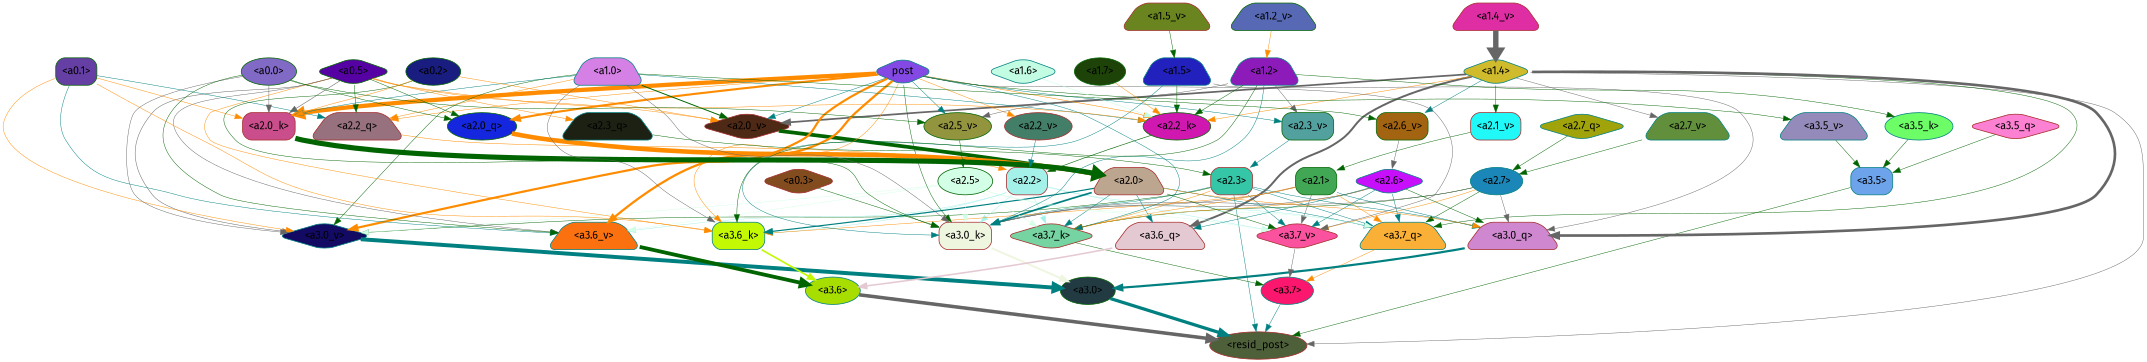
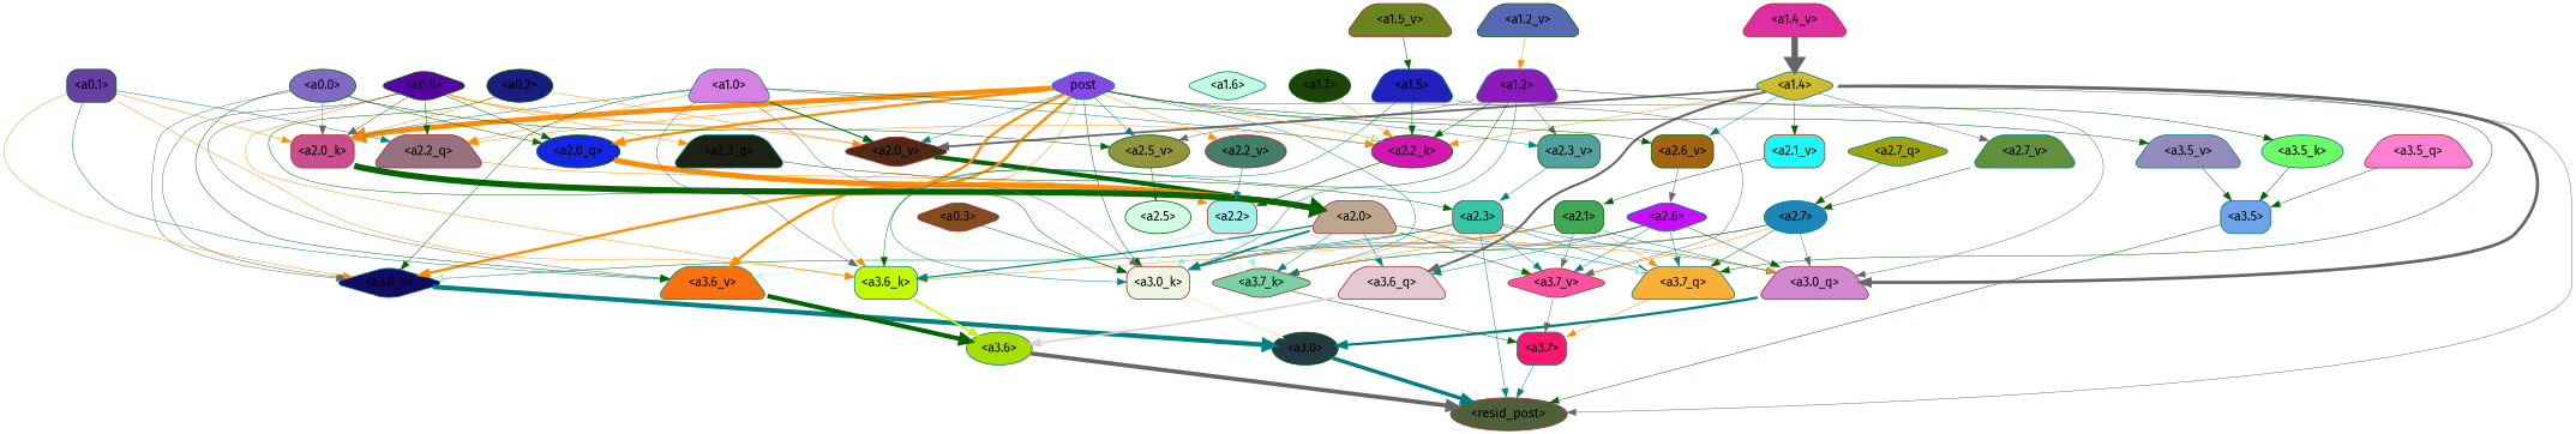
  strict digraph {
    fontname="Fira Sans"
    splines=true
    node [color=teal fontname="Fira Sans" shape=trapezium style="filled, rounded"]
    edge [color=darkgreen fontname="Fira Sans" penwidth=0.6]
-   "<a3.7>" [fillcolor="#fa176d" shape=ellipse]
+   "<a3.7>" [fillcolor="#fa176d" shape=box]
    "<resid_post>" [color=brown fillcolor="#4e603a" shape=ellipse]
    "<a3.6>" [fillcolor="#a7de00" shape=ellipse]
    "<a3.5>" [fillcolor="#6ca3eb" shape=box]
    "<a3.0>" [color=darkgreen fillcolor="#223b42" shape=ellipse]
    "<a2.3>" [color=brown fillcolor="#34c6a7" shape=box]
    "<a3.7_q>" [fillcolor="#fab037"]
    "<a3.0_q>" [color=brown fillcolor="#cf87d0"]
    "<a3.7_k>" [color=brown fillcolor="#75d4a1" shape=diamond]
    "<a3.0_k>" [color=brown fillcolor="#eff6e0" shape=box]
    "<a3.7_v>" [color=brown fillcolor="#fb529f" shape=diamond]
    "<a3.0_v>" [fillcolor="#130a63" shape=diamond]
    "<a1.4>" [fillcolor="#cfbb2c" shape=diamond]
    "<a3.6_q>" [color=brown fillcolor="#e4c9d3"]
    "<a2.2_k>" [color=darkgreen fillcolor="#d018b1" shape=ellipse]
    "<a2.7_v>" [fillcolor="#618f3c"]
    "<a2.6_v>" [color=darkgreen fillcolor="#a36411" shape=box]
    "<a2.1_v>" [color=brown fillcolor="#21f9f9" shape=box]
    "<a2.0_v>" [color=brown fillcolor="#4d2916" shape=diamond]
    "<a2.2>" [color=brown fillcolor="#a4f1ea" shape=box]
    "<a2.7>" [fillcolor="#1a87b8" shape=ellipse]
    "<a2.6>" [fillcolor="#c70ffb" shape=diamond]
    "<a2.1>" [color=darkgreen fillcolor="#42a755" shape=box]
    "<a2.0>" [color=brown fillcolor="#bda68f"]
    "<a3.6_k>" [fillcolor="#c2f903" shape=box]
    "<a3.6_v>" [fillcolor="#fb7110"]
-   "<a3.5_q>" [color=brown fillcolor="#fd81d3" shape=diamond]
+   "<a3.5_q>" [color=brown fillcolor="#fd81d3"]
    "<a3.5_k>" [fillcolor="#6dfd67" shape=ellipse]
    "<a3.5_v>" [fillcolor="#948bba"]
    "<a2.5>" [color=darkgreen fillcolor="#d4ffe7" shape=ellipse]
    "<a1.5>" [fillcolor="#2321be"]
    n32 [fillcolor="#8449e5" label=post shape=diamond]
    "<a2.2_q>" [color=brown fillcolor="#97717d"]
    "<a2.0_q>" [color=darkgreen fillcolor="#1527de" shape=ellipse]
    "<a2.0_k>" [color=brown fillcolor="#cb4e8c" shape=box]
    "<a2.5_v>" [color=darkgreen fillcolor="#93943e" shape=ellipse]
    "<a2.3_v>" [color=darkgreen fillcolor="#52a19e" shape=box]
    "<a2.2_v>" [color=brown fillcolor="#427e68" shape=ellipse]
    "<a1.2>" [fillcolor="#8d1bba"]
    "<a1.0>" [fillcolor="#d480e5"]
    "<a0.5>" [color=darkgreen fillcolor="#5601a4" shape=diamond]
    "<a2.3_q>" [fillcolor="#1c2114"]
    "<a0.1>" [color=darkgreen fillcolor="#663fa5" shape=box]
    "<a0.3>" [color=brown fillcolor="#834c1f" shape=diamond]
    "<a0.2>" [color=darkgreen fillcolor="#181d7f" shape=ellipse]
    "<a0.0>" [color=darkgreen fillcolor="#8169c6" shape=ellipse]
    "<a2.7_q>" [fillcolor="#a0a40a" shape=diamond]
    "<a1.7>" [color=darkgreen fillcolor="#1d4308" shape=ellipse]
    "<a1.6>" [fillcolor="#c2fce3" shape=diamond]
    "<a1.5_v>" [color=brown fillcolor="#6a8420"]
    "<a1.4_v>" [color=brown fillcolor="#df2ea4"]
    "<a1.2_v>" [color=darkgreen fillcolor="#5769b4"]
    "<a3.7>" -> "<resid_post>" [color=teal]
    "<a3.6>" -> "<resid_post>" [color=gray40 penwidth=4.6696330308914185]
    "<a3.5>" -> "<resid_post>"
    "<a3.0>" -> "<resid_post>" [color=teal penwidth=4.282557368278503]
    "<a2.3>" -> "<resid_post>" [color=teal]
    "<a2.3>" -> "<a3.7_q>" [color=teal]
    "<a2.3>" -> "<a3.0_q>" [color=teal]
    "<a2.3>" -> "<a3.7_k>" [color=darkorange]
    "<a2.3>" -> "<a3.0_k>" [color=teal]
    "<a2.3>" -> "<a3.7_v>" [color=teal]
    "<a2.3>" -> "<a3.0_v>"
    "<a3.7_q>" -> "<a3.7>" [color=darkorange]
    "<a3.0_q>" -> "<a3.0>" [color=teal penwidth=2.8638100624084473]
    "<a3.7_k>" -> "<a3.7>"
    "<a3.0_k>" -> "<a3.0>" [color="#eff6e0" penwidth=2.6274144649505615]
    "<a3.7_v>" -> "<a3.7>" [color=gray40]
    "<a3.0_v>" -> "<a3.0>" [color=teal penwidth=5.188832879066467]
    "<a1.4>" -> "<resid_post>" [color=gray40]
    "<a1.4>" -> "<a3.7_q>"
    "<a1.4>" -> "<a3.0_q>" [color=gray40 penwidth=3.4971605762839317]
    "<a1.4>" -> "<a3.6_q>" [color=gray40 penwidth=2.6073555648326874]
    "<a1.4>" -> "<a2.2_k>" [color=darkorange]
    "<a1.4>" -> "<a2.7_v>" [color=gray40]
    "<a1.4>" -> "<a2.6_v>" [color=teal]
    "<a1.4>" -> "<a2.1_v>"
    "<a1.4>" -> "<a2.0_v>" [color=gray40 penwidth=2.268670678138733]
    "<a3.6_q>" -> "<a3.6>" [color="#e4c9d3" penwidth=2.03758105635643]
    "<a2.2_k>" -> "<a2.2>" [penwidth=0.7764816284179688]
    "<a2.7_v>" -> "<a2.7>"
    "<a2.6_v>" -> "<a2.6>" [color=gray40]
    "<a2.1_v>" -> "<a2.1>"
    "<a2.0_v>" -> "<a2.0>" [penwidth=4.906715989112854]
    "<a2.2>" -> "<a3.7_q>" [color="#a4f1ea"]
    "<a2.2>" -> "<a3.7_k>" [color="#a4f1ea"]
    "<a2.2>" -> "<a3.0_k>" [color="#a4f1ea"]
    "<a2.2>" -> "<a3.7_v>" [color="#a4f1ea"]
    "<a2.2>" -> "<a3.6_k>" [color="#a4f1ea"]
    "<a2.2>" -> "<a3.6_v>" [color="#a4f1ea"]
    "<a2.7>" -> "<a3.7_q>"
    "<a2.7>" -> "<a3.0_q>" [color=gray40]
    "<a2.7>" -> "<a3.7_k>"
    "<a2.7>" -> "<a3.0_k>" [color=gray40]
    "<a2.7>" -> "<a3.7_v>" [color=darkorange]
    "<a2.6>" -> "<a3.7_q>" [color=teal]
    "<a2.6>" -> "<a3.0_q>"
-   "<a2.6>" -> "<a3.7_k>" [color=darkorange]
+   "<a2.6>" -> "<a3.7_k>" [color=gray40]
    "<a2.6>" -> "<a3.0_k>" [color=gray40]
    "<a2.6>" -> "<a3.7_v>" [color=teal]
    "<a2.6>" -> "<a3.6_q>" [color=teal]
    "<a2.1>" -> "<a3.7_q>" [color=darkorange]
    "<a2.1>" -> "<a3.0_q>" [color=teal]
    "<a2.1>" -> "<a3.7_k>" [color=darkorange]
    "<a2.1>" -> "<a3.0_k>" [color=gray40]
    "<a2.1>" -> "<a3.7_v>" [color=gray40]
    "<a2.1>" -> "<a3.6_k>" [color=darkorange]
    "<a2.0>" -> "<a3.7_q>" [color=teal]
    "<a2.0>" -> "<a3.0_q>" [color=darkorange]
    "<a2.0>" -> "<a3.7_k>" [color=teal]
    "<a2.0>" -> "<a3.0_k>" [color=teal penwidth=2.270527422428131]
    "<a2.0>" -> "<a3.7_v>"
    "<a2.0>" -> "<a3.6_q>" [color=teal]
    "<a2.0>" -> "<a3.6_k>" [color=teal penwidth=1.5568191409111023]
    "<a3.6_k>" -> "<a3.6>" [color="#c2f903" penwidth=2.174198240041733]
    "<a3.6_v>" -> "<a3.6>" [penwidth=5.002329230308533]
    "<a3.5_q>" -> "<a3.5>"
    "<a3.5_k>" -> "<a3.5>"
    "<a3.5_v>" -> "<a3.5>"
    "<a2.5>" -> "<a3.7_q>" [color="#d4ffe7"]
    "<a2.5>" -> "<a3.7_k>" [color="#d4ffe7"]
    "<a2.5>" -> "<a3.0_k>" [color="#d4ffe7"]
    "<a2.5>" -> "<a3.7_v>" [color="#d4ffe7"]
    "<a2.5>" -> "<a3.0_v>" [color="#d4ffe7"]
    "<a2.5>" -> "<a3.6_v>" [color="#d4ffe7"]
    "<a1.5>" -> "<a3.0_q>" [color=gray40]
    "<a1.5>" -> "<a3.0_k>" [color=teal]
    "<a1.5>" -> "<a2.2_k>"
    n32 -> "<a3.7_k>" [color=teal]
    n32 -> "<a3.0_k>"
    n32 -> "<a3.7_v>" [color=gray40]
    n32 -> "<a3.0_v>" [color=darkorange penwidth=2.8686431646347046]
    n32 -> "<a2.2_k>" [color=darkorange penwidth=0.67606520652771]
    n32 -> "<a2.0_v>" [color=teal]
    n32 -> "<a3.6_k>" [color=darkorange]
    n32 -> "<a3.6_v>" [color=darkorange penwidth=2.9588699340820312]
    n32 -> "<a3.5_v>"
    n32 -> "<a2.2_q>" [color=darkorange]
    n32 -> "<a2.0_q>" [color=darkorange penwidth=2.7617180347442627]
    n32 -> "<a2.0_k>" [color=darkorange penwidth=5.615107178688049]
    n32 -> "<a2.5_v>" [color=teal]
    n32 -> "<a2.3_v>" [color=teal]
    n32 -> "<a2.2_v>" [color=darkorange]
    "<a2.2_q>" -> "<a2.2>" [color=darkorange penwidth=0.6340763568878174]
    "<a2.0_q>" -> "<a2.0>" [color=darkorange penwidth=6.0160088539123535]
    "<a2.0_k>" -> "<a2.0>" [penwidth=6.773025274276733]
    "<a2.5_v>" -> "<a2.5>"
    "<a2.3_v>" -> "<a2.3>" [color=teal]
    "<a2.2_v>" -> "<a2.2>" [color=teal]
    "<a1.2>" -> "<a3.0_k>" [color=teal]
    "<a1.2>" -> "<a2.2_k>"
    "<a1.2>" -> "<a3.6_k>"
    "<a1.2>" -> "<a3.5_k>"
    "<a1.2>" -> "<a2.5_v>" [color=gray40]
    "<a1.2>" -> "<a2.3_v>" [color=gray40]
    "<a1.0>" -> "<a3.0_k>" [color=gray40]
    "<a1.0>" -> "<a3.0_v>"
    "<a1.0>" -> "<a2.2_k>" [color=teal]
    "<a1.0>" -> "<a2.6_v>"
    "<a1.0>" -> "<a2.0_v>" [penwidth=1.27996826171875]
    "<a1.0>" -> "<a3.6_k>" [color=gray40]
    "<a1.0>" -> "<a2.2_q>" [color=darkorange]
    "<a1.0>" -> "<a2.0_k>" [color=teal]
    "<a0.5>" -> "<a3.0_v>" [color=gray40 penwidth=0.6421224474906921]
    "<a0.5>" -> "<a2.2_k>" [color=darkorange]
    "<a0.5>" -> "<a2.0_v>" [color=darkorange]
    "<a0.5>" -> "<a3.6_k>" [color=darkorange]
    "<a0.5>" -> "<a3.6_v>" [color=gray40]
    "<a0.5>" -> "<a2.2_q>"
    "<a0.5>" -> "<a2.0_q>"
    "<a0.5>" -> "<a2.0_k>" [color=gray40 penwidth=0.7151575088500977]
    "<a0.5>" -> "<a2.3_q>" [color=darkorange]
    "<a2.3_q>" -> "<a2.3>"
    "<a0.1>" -> "<a3.0_v>" [color=darkorange]
    "<a0.1>" -> "<a3.6_k>" [color=darkorange]
    "<a0.1>" -> "<a3.6_v>" [color=teal]
    "<a0.1>" -> "<a2.2_q>" [color=teal]
    "<a0.1>" -> "<a2.0_k>" [color=darkorange]
    "<a0.3>" -> "<a3.0_k>"
    "<a0.2>" -> "<a3.0_k>"
    "<a0.2>" -> "<a2.0_v>" [color=darkorange]
    "<a0.2>" -> "<a2.0_k>" [color=darkorange]
    "<a0.0>" -> "<a3.0_v>" [color=gray40]
    "<a0.0>" -> "<a3.6_v>"
    "<a0.0>" -> "<a2.0_q>"
    "<a0.0>" -> "<a2.0_k>" [color=gray40]
    "<a0.0>" -> "<a2.5_v>"
    "<a2.7_q>" -> "<a2.7>"
    "<a1.7>" -> "<a2.2_k>" [color=darkorange]
    "<a1.6>" -> "<a2.2_k>" [color="#c2fce3"]
    "<a1.5_v>" -> "<a1.5>"
    "<a1.4_v>" -> "<a1.4>" [color=gray40 penwidth=7.093163728713989]
    "<a1.2_v>" -> "<a1.2>" [color=darkorange]
  }
